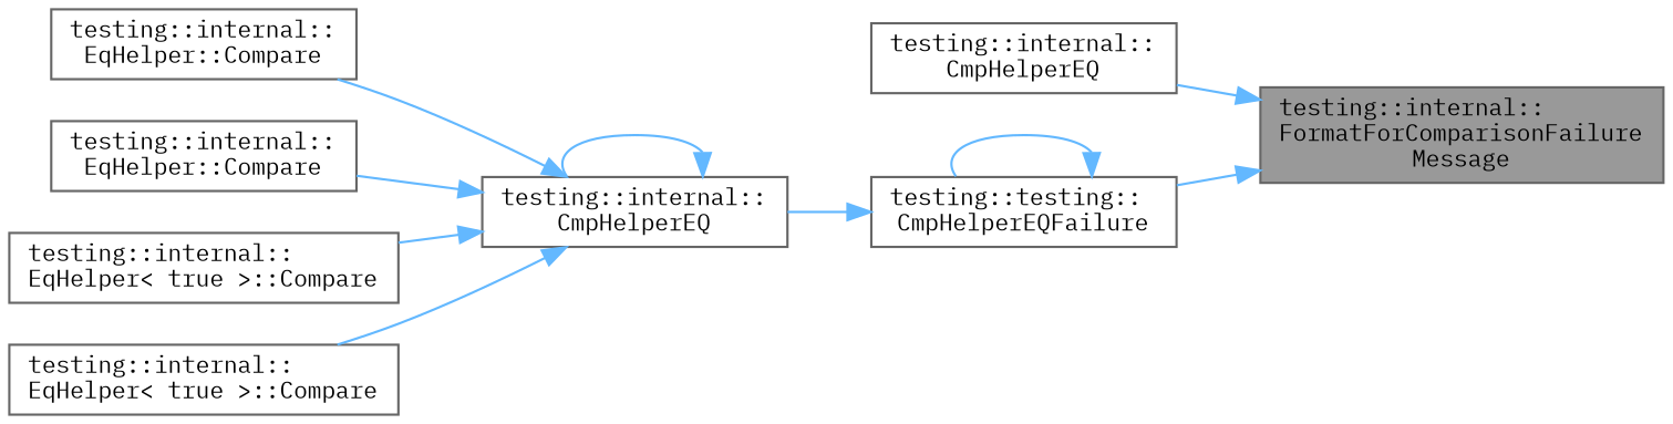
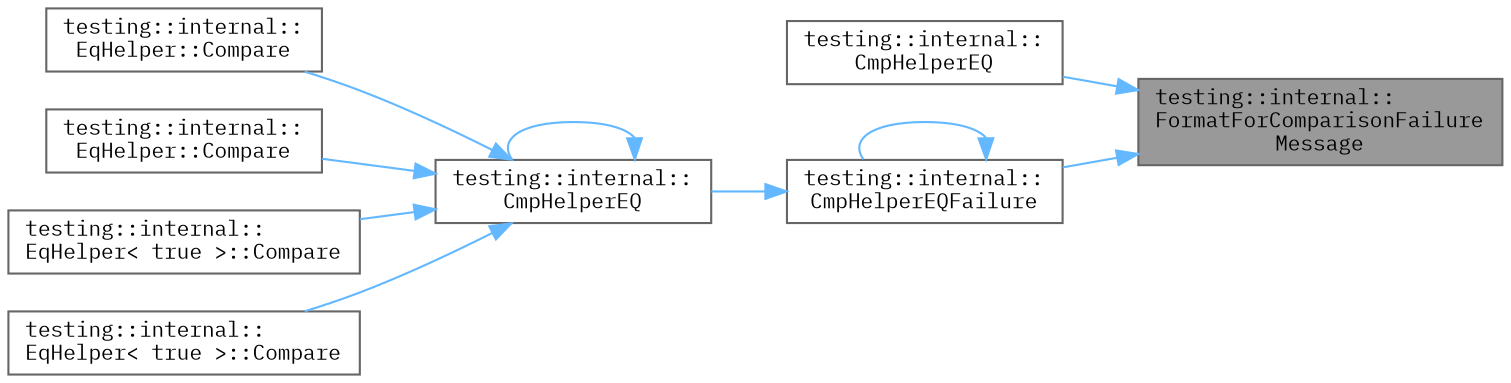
  digraph {
    fontname="IBM Plex Mono"
    rankdir=RL
    node [color=grey40 fillcolor=white fontname="IBM Plex Mono" fontsize=10 shape=box style=filled]
    edge [color=steelblue1 dir=back fontname="IBM Plex Mono" fontsize=10 labelfontname=Helvetica labelfontsize=10 style=solid]
    n1 [color=gray40 fillcolor=grey60 fontcolor=black height=0.2 label="testing::internal::\lFormatForComparisonFailure\lMessage" width=0.4]
    n2 [height=0.2 label="testing::internal::\lCmpHelperEQ" width=0.4]
-   n3 [height=0.2 label="testing::testing::\lCmpHelperEQFailure" width=0.4]
+   n3 [height=0.2 label="testing::internal::\lCmpHelperEQFailure" width=0.4]
    n4 [height=0.2 label="testing::internal::\lCmpHelperEQ" width=0.4]
    n5 [height=0.2 label="testing::internal::\lEqHelper::Compare" width=0.4]
    n6 [height=0.2 label="testing::internal::\lEqHelper::Compare" width=0.4]
    n7 [height=0.2 label="testing::internal::\lEqHelper\< true \>::Compare" width=0.4]
    n8 [height=0.2 label="testing::internal::\lEqHelper\< true \>::Compare" width=0.4]
    n1 -> n2
    n1 -> n3
    n3 -> n3
    n3 -> n4
    n4 -> n4
    n4 -> n5
    n4 -> n6
    n4 -> n7
    n4 -> n8
  }
